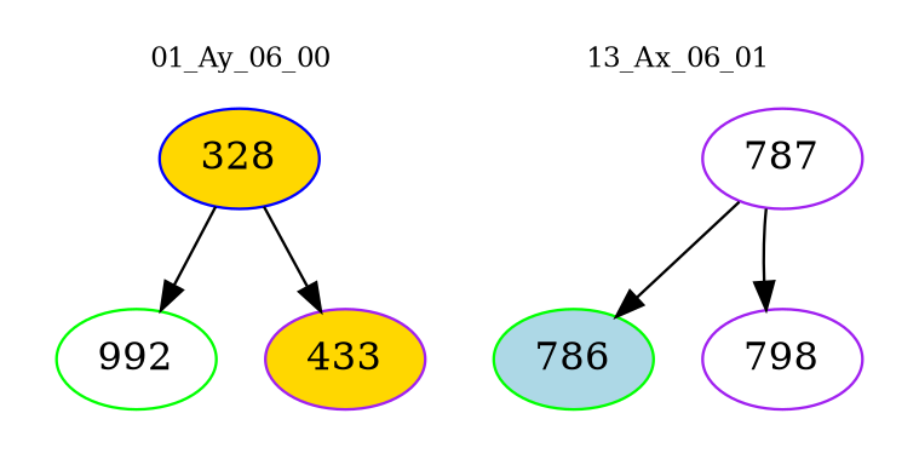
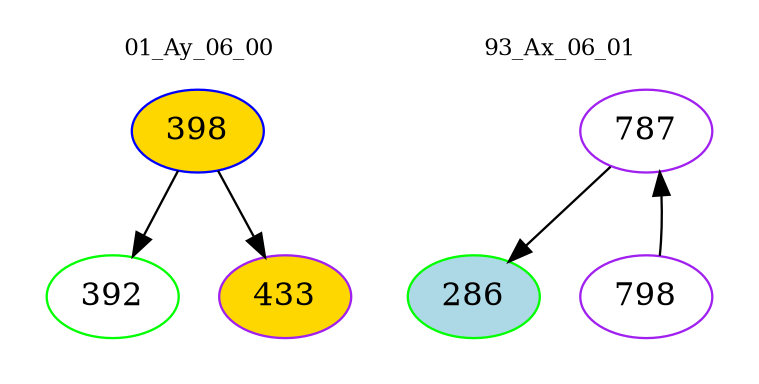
  digraph {
    node [color=purple fillcolor=white style=filled]
    edge [color=black]
-   n1 [color=blue fillcolor=gold label=328]
-   n2 [color=green label=992]
+   n1 [color=blue fillcolor=gold label=398]
+   n2 [color=green label=392]
    n3 [fillcolor=gold label=433]
    n4 [label=787]
-   n5 [color=green fillcolor=lightblue label=786]
+   n5 [color=green fillcolor=lightblue label=286]
    n6 [label=798]
    subgraph cluster_1 {
      color=white
      fontsize=10
      label="01_Ay_06_00"
      n1
      n2
      n3
    }
    subgraph cluster_2 {
      color=white
      fontsize=10
-     label="13_Ax_06_01"
+     label="93_Ax_06_01"
      n4
      n5
      n6
    }
    n1 -> n2
    n1 -> n3
    n4 -> n5
-   n4 -> n6
+   n6 -> n4
  }
